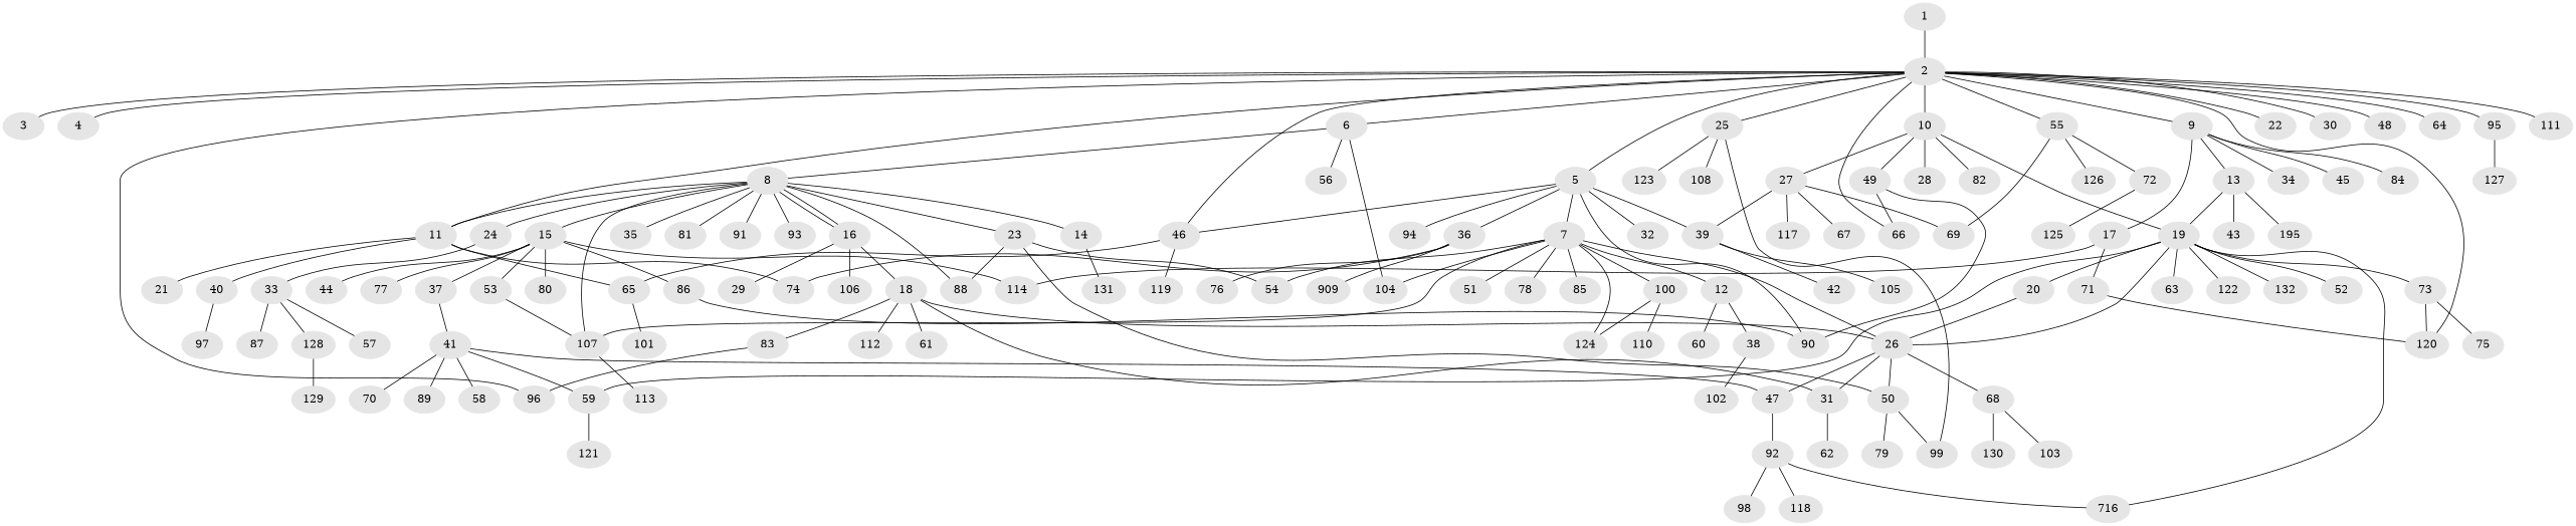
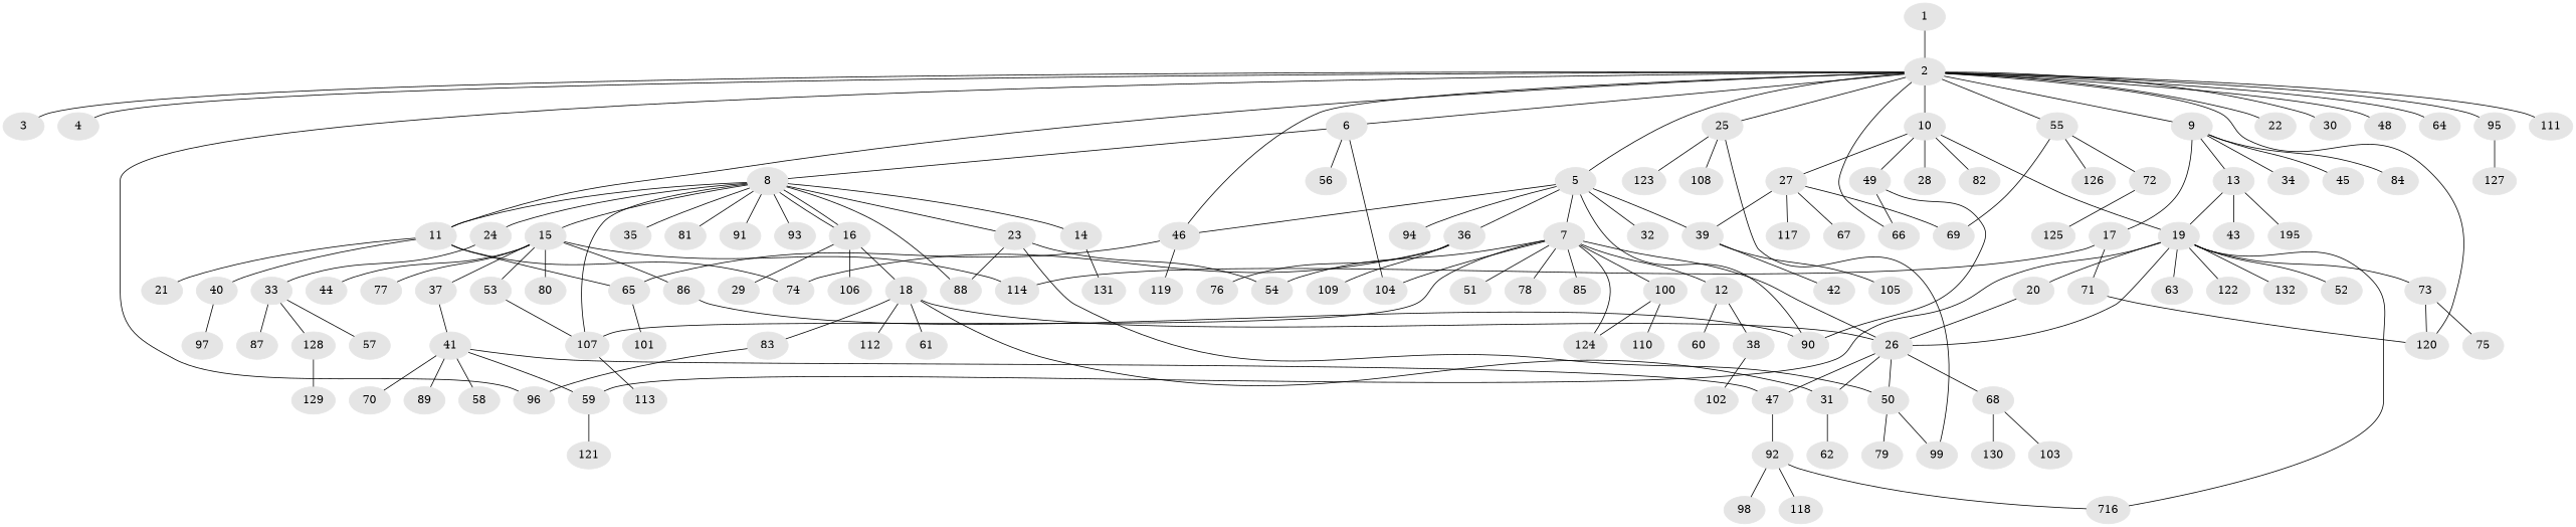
  graph {
    node [color=gray90 style=filled]
    1
    2
    3
    4
    5
    6
    9
    10
    11
    22
    25
    30
    46
    48
    55
    64
    66
    95
    96
    111
    120
    7
    32
    36
    39
    90
    94
    8
    56
    104
    13
    17
    34
    45
    84
    19
    27
    28
    49
    82
    21
    40
    65
    74
    99
    108
    123
    119
    69
    72
    126
    127
    12
    26
    51
    54
    78
    85
    100
    107
    124
    76
-   109 [label=909]
+   109
    42
    105
    14
    15
    16
    23
    24
    35
    81
    88
    91
    93
    38
    60
    31
    50
    47
    68
    110
    113
    131
    37
    44
    53
    77
    80
    86
    114
    18
    29
    106
    33
    43
    n97 [label=195]
    71
    20
    52
    59
    63
    73
    n104 [label=716]
    122
    132
    67
    117
    97
    101
    102
    41
    61
    83
    112
    62
    121
    75
    79
    57
    87
    128
    92
    103
    130
    129
    58
    70
    89
    98
    118
    125
    1 -- 2
    2 -- 3
    2 -- 4
    2 -- 5
    2 -- 6
    2 -- 9
    2 -- 10
    2 -- 11
    2 -- 22
    2 -- 25
    2 -- 30
    2 -- 46
    2 -- 48
    2 -- 55
    2 -- 64
    2 -- 66
    2 -- 95
    2 -- 96
    2 -- 111
    2 -- 120
    5 -- 46
    5 -- 7
    5 -- 32
    5 -- 36
    5 -- 39
    5 -- 90
    5 -- 94
    6 -- 8
    6 -- 56
    6 -- 104
    9 -- 13
    9 -- 17
    9 -- 34
    9 -- 45
    9 -- 84
    10 -- 19
    10 -- 27
    10 -- 28
    10 -- 49
    10 -- 82
    11 -- 21
    11 -- 40
    11 -- 65
    11 -- 74
    25 -- 99
    25 -- 108
    25 -- 123
    46 -- 65
    46 -- 119
    55 -- 69
    55 -- 72
    55 -- 126
    95 -- 127
    7 -- 104
    7 -- 12
    7 -- 26
    7 -- 51
    7 -- 54
    7 -- 78
    7 -- 85
    7 -- 100
    7 -- 107
    7 -- 124
    36 -- 74
    36 -- 76
    36 -- 109
    39 -- 42
    39 -- 105
    8 -- 11
    8 -- 107
    8 -- 14
    8 -- 15
    8 -- 16
    8 -- 16
    8 -- 23
    8 -- 24
    8 -- 35
    8 -- 81
    8 -- 88
    8 -- 91
    8 -- 93
    13 -- 19
    13 -- 43
    13 -- n97
    17 -- 114
    17 -- 71
    19 -- 26
    19 -- 20
    19 -- 52
    19 -- 59
    19 -- 63
    19 -- 73
    19 -- n104
    19 -- 122
    19 -- 132
    27 -- 39
    27 -- 69
    27 -- 67
    27 -- 117
    49 -- 66
    49 -- 90
    40 -- 97
    65 -- 101
    72 -- 125
    12 -- 38
    12 -- 60
    26 -- 31
    26 -- 50
    26 -- 47
    26 -- 68
    100 -- 124
    100 -- 110
    107 -- 113
    14 -- 131
    15 -- 37
    15 -- 44
    15 -- 53
    15 -- 77
    15 -- 80
    15 -- 86
    15 -- 114
    16 -- 18
    16 -- 29
    16 -- 106
    23 -- 54
    23 -- 88
    23 -- 50
    24 -- 33
    38 -- 102
    31 -- 62
    50 -- 99
    50 -- 79
    47 -- 92
    68 -- 103
    68 -- 130
    37 -- 41
    53 -- 107
    86 -- 90
    18 -- 26
    18 -- 31
    18 -- 61
    18 -- 83
    18 -- 112
    33 -- 57
    33 -- 87
    33 -- 128
    71 -- 120
    20 -- 26
    59 -- 121
    73 -- 120
    73 -- 75
    41 -- 47
    41 -- 59
    41 -- 58
    41 -- 70
    41 -- 89
    83 -- 96
    128 -- 129
    92 -- n104
    92 -- 98
    92 -- 118
  }
